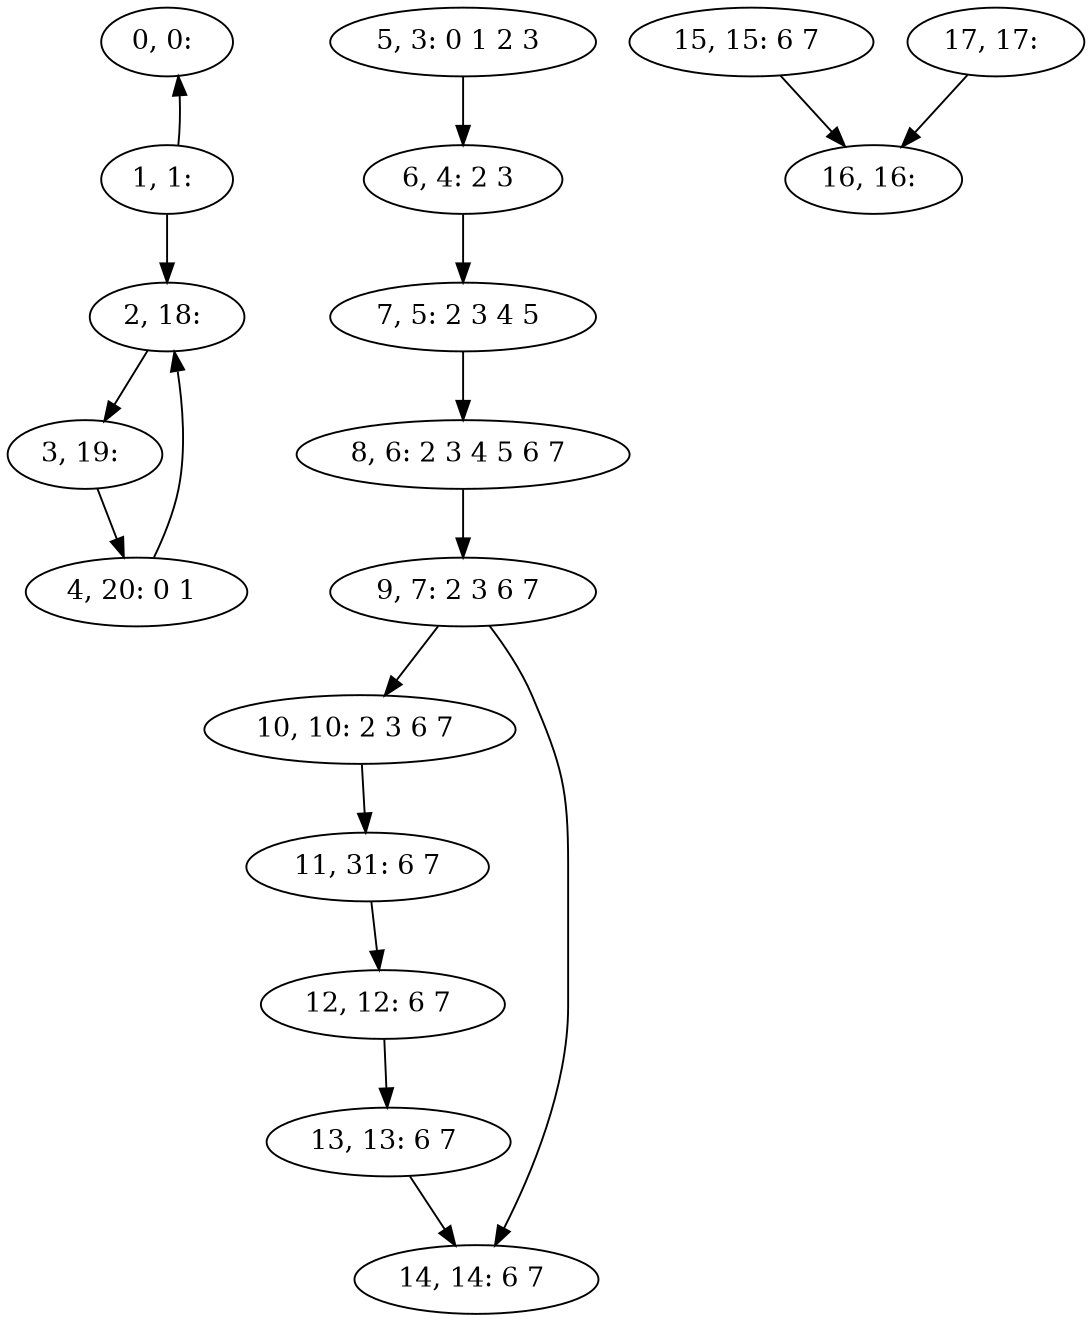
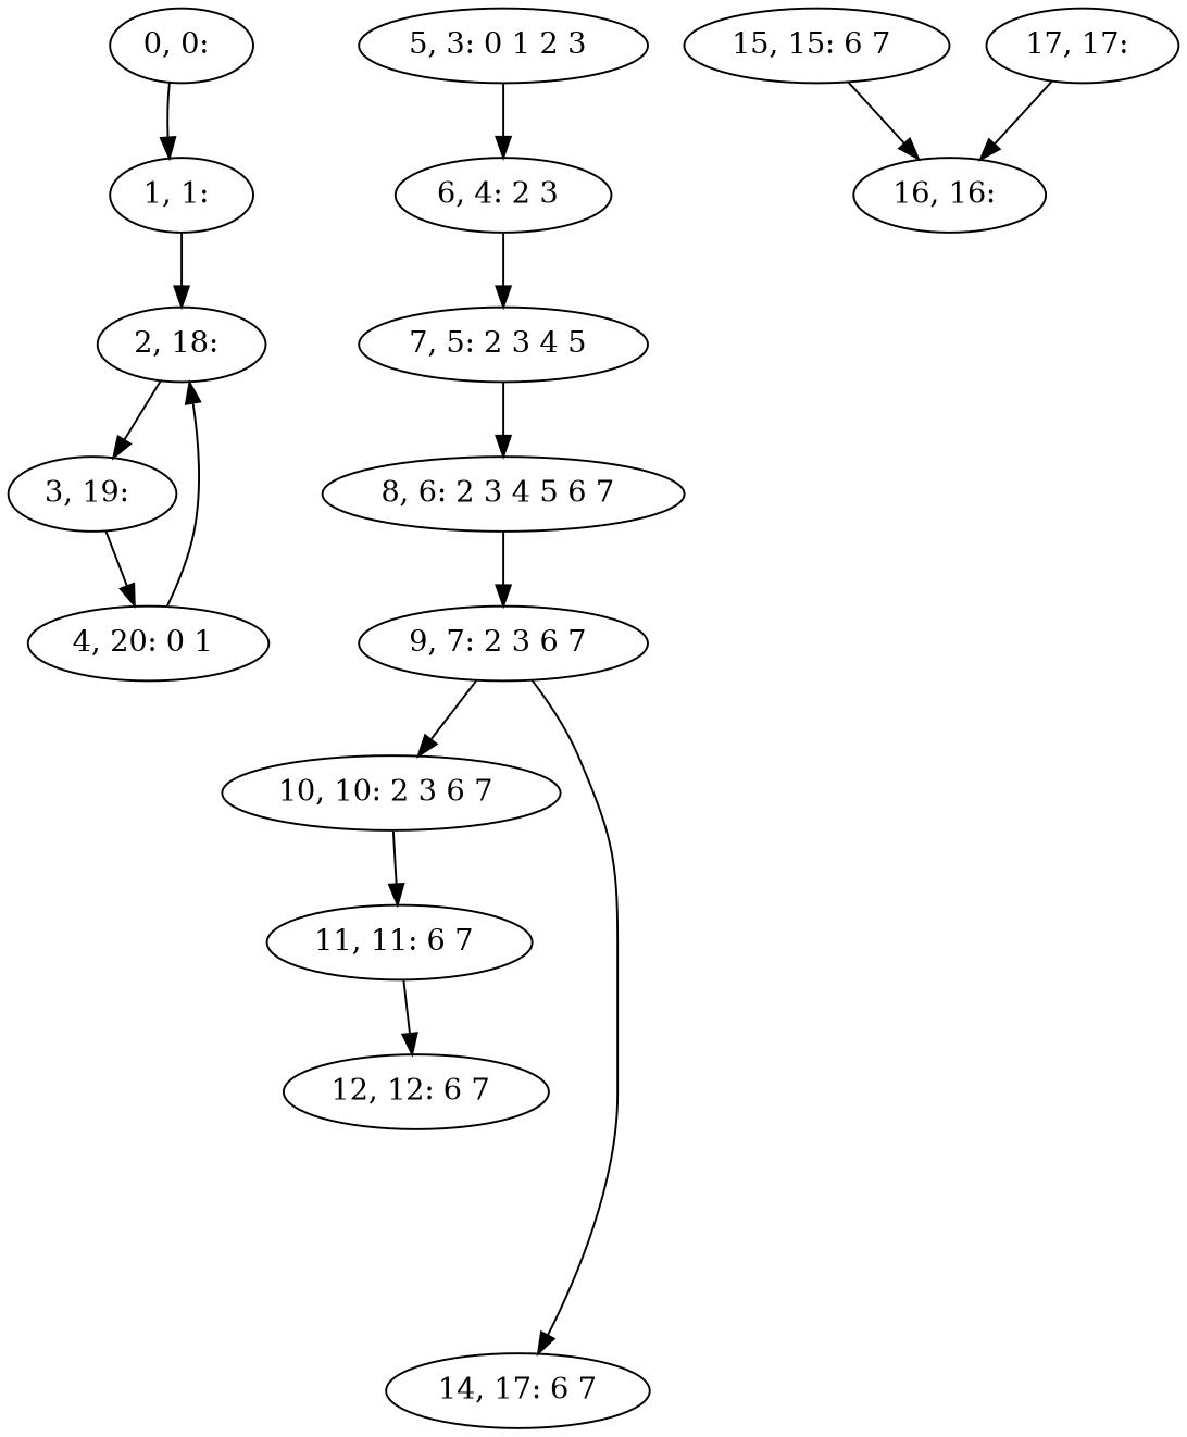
  digraph {
    n1 [label="0, 0: "]
    n2 [label="1, 1: "]
    n3 [label="2, 18: "]
    n4 [label="3, 19: "]
    n5 [label="4, 20: 0 1 "]
    n6 [label="5, 3: 0 1 2 3 "]
    n7 [label="6, 4: 2 3 "]
    n8 [label="7, 5: 2 3 4 5 "]
    n9 [label="8, 6: 2 3 4 5 6 7 "]
    n10 [label="9, 7: 2 3 6 7 "]
    n11 [label="10, 10: 2 3 6 7 "]
-   n12 [label="14, 14: 6 7 "]
-   n13 [label="11, 31: 6 7"]
+   n12 [label="14, 17: 6 7"]
+   n13 [label="11, 11: 6 7 "]
    n14 [label="12, 12: 6 7 "]
-   n15 [label="13, 13: 6 7 "]
    n16 [label="15, 15: 6 7 "]
    n17 [label="16, 16: "]
    n18 [label="17, 17: "]
-   n2 -> n1
+   n1 -> n2
    n2 -> n3
    n3 -> n4
    n4 -> n5
    n5 -> n3
    n6 -> n7
    n7 -> n8
    n8 -> n9
    n9 -> n10
    n10 -> n11
    n10 -> n12
    n11 -> n13
    n13 -> n14
-   n14 -> n15
-   n15 -> n12
    n16 -> n17
    n18 -> n17
  }
